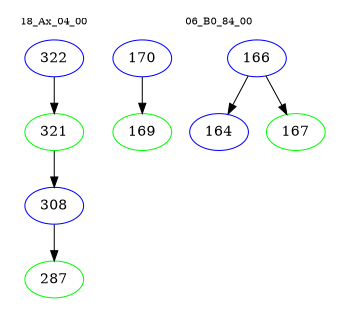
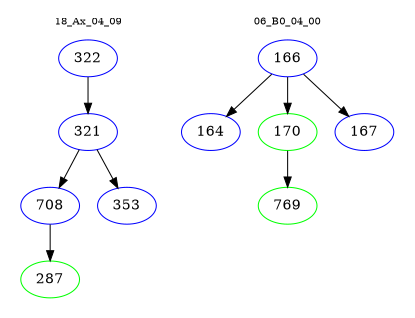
  digraph {
    node [color=blue]
    edge [color=black]
-   n1 [color=green label=321]
-   n2 [label=308]
+   n1 [label=321]
+   n2 [label=708]
    n3 [label=322]
+   n4 [label=353]
    n5 [color=green label=287]
    n6 [label=166]
    n7 [label=164]
-   n8 [label=170]
-   n9 [color=green label=167]
-   n10 [color=green label=169]
+   n8 [color=green label=170]
+   n9 [label=167]
+   n10 [color=green label=769]
    subgraph cluster_1 {
      color=white
      fontsize=10
-     label="18_Ax_04_00"
+     label="18_Ax_04_09"
      n1
      n2
      n3
+     n4
      n5
    }
    subgraph cluster_2 {
      color=white
      fontsize=10
-     label="06_B0_84_00"
+     label="06_B0_04_00"
      n6
      n7
      n8
      n9
      n10
    }
    n1 -> n2
+   n1 -> n4
    n2 -> n5
    n3 -> n1
    n6 -> n7
+   n6 -> n8
    n6 -> n9
    n8 -> n10
  }
